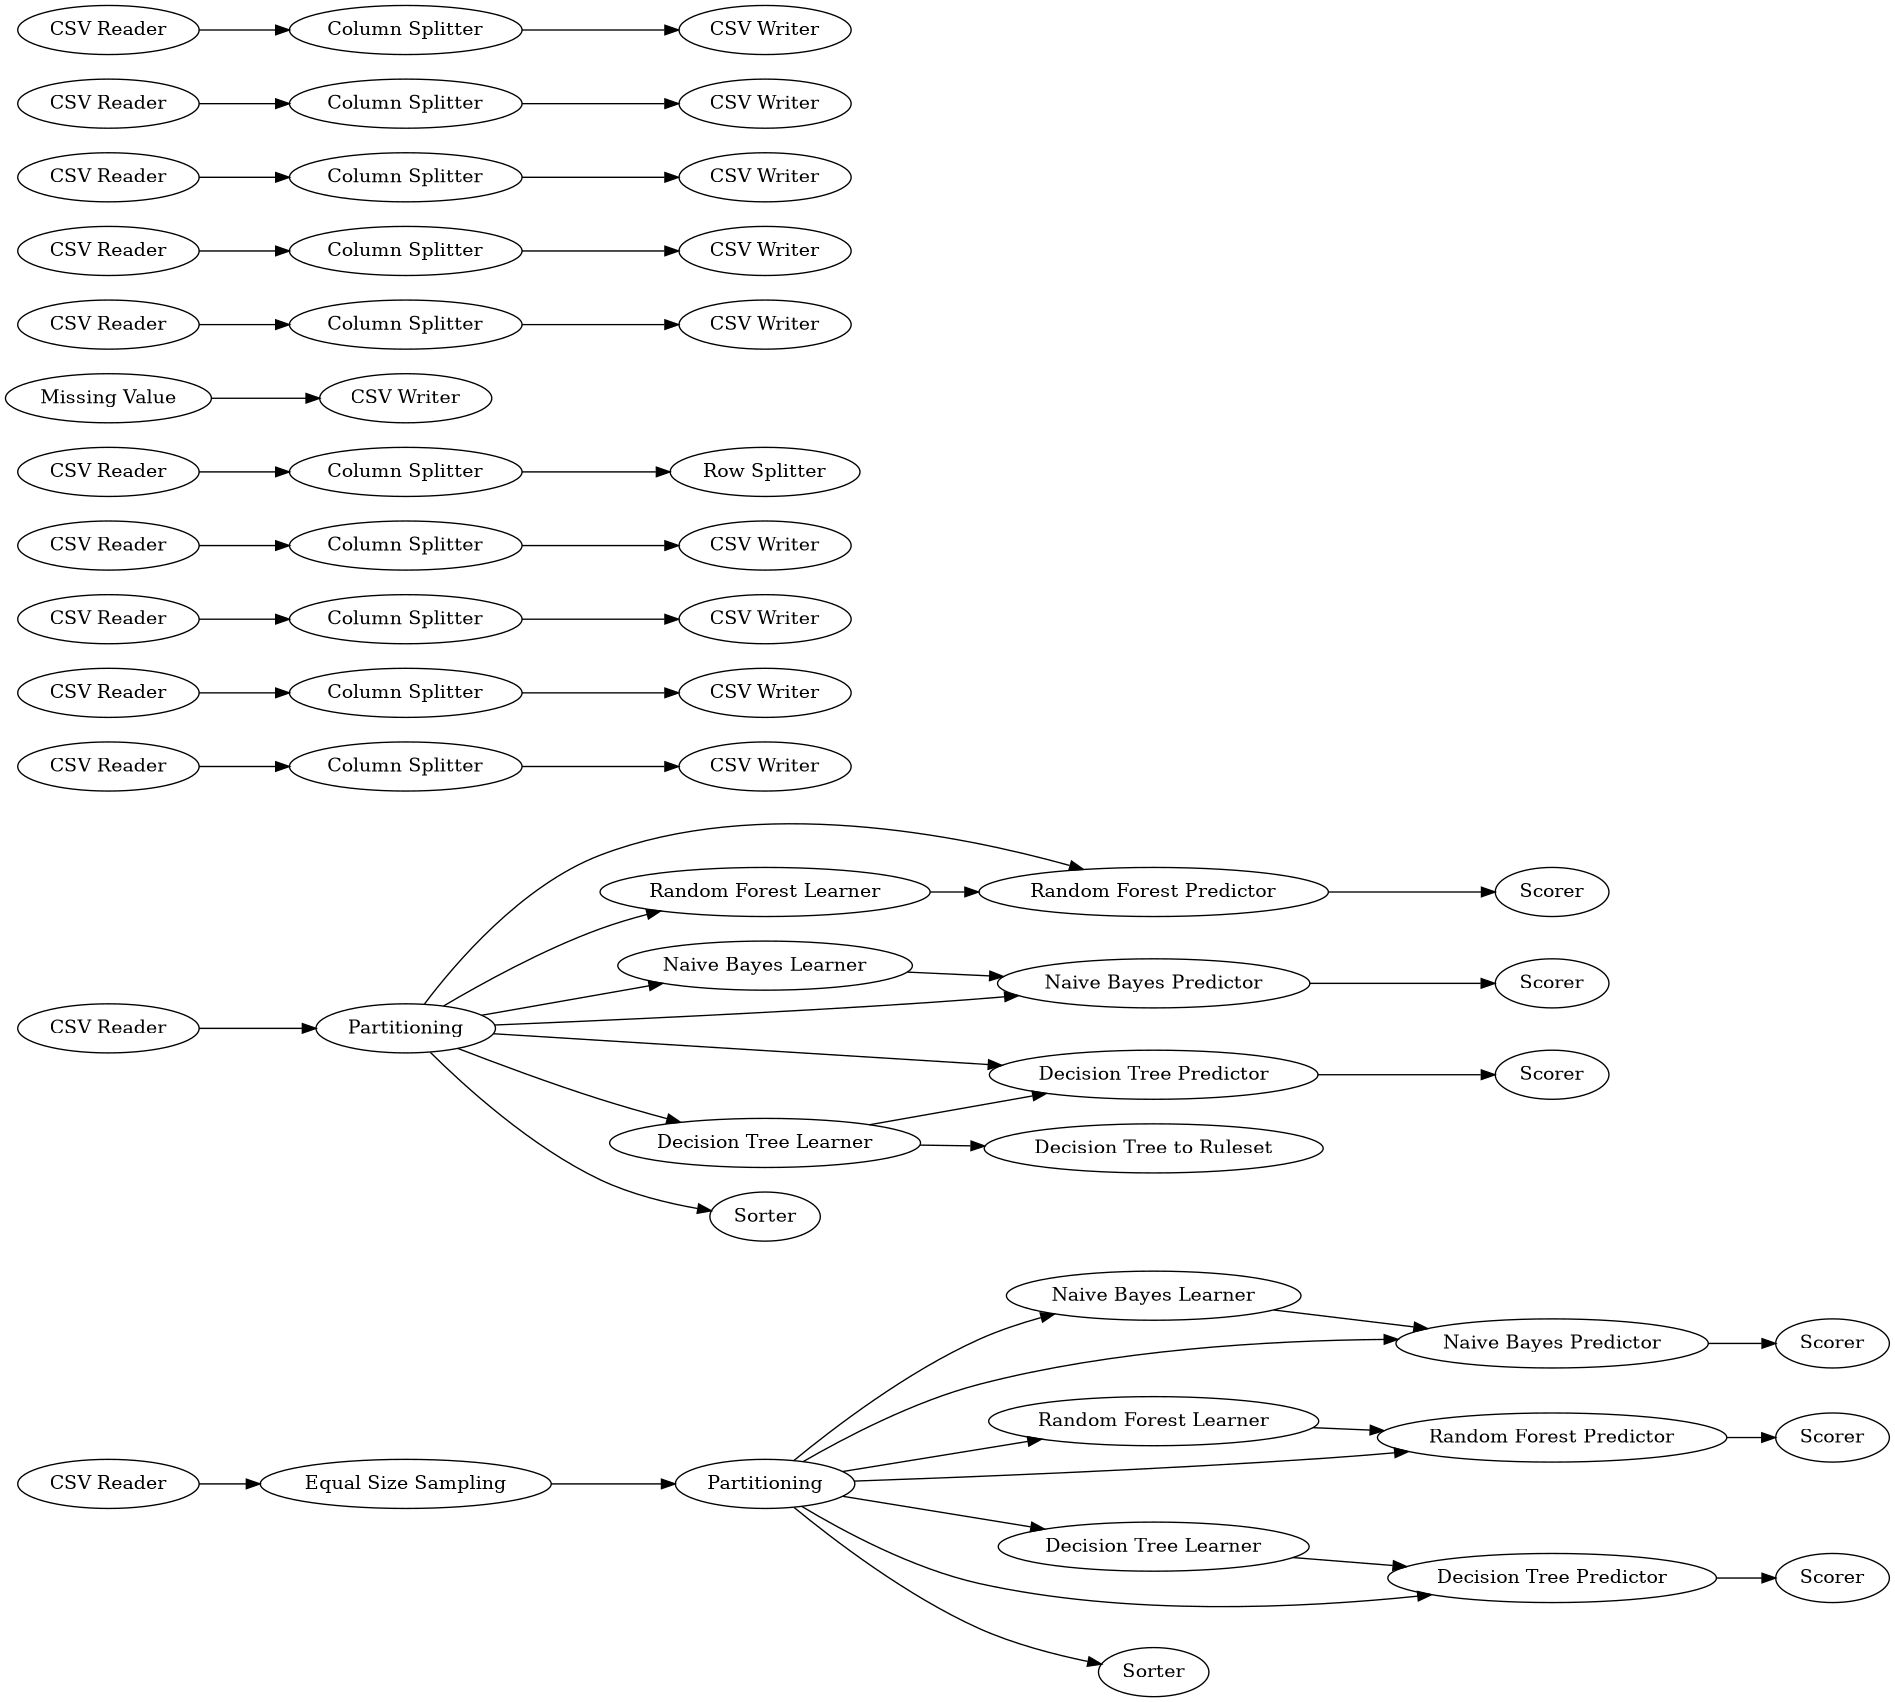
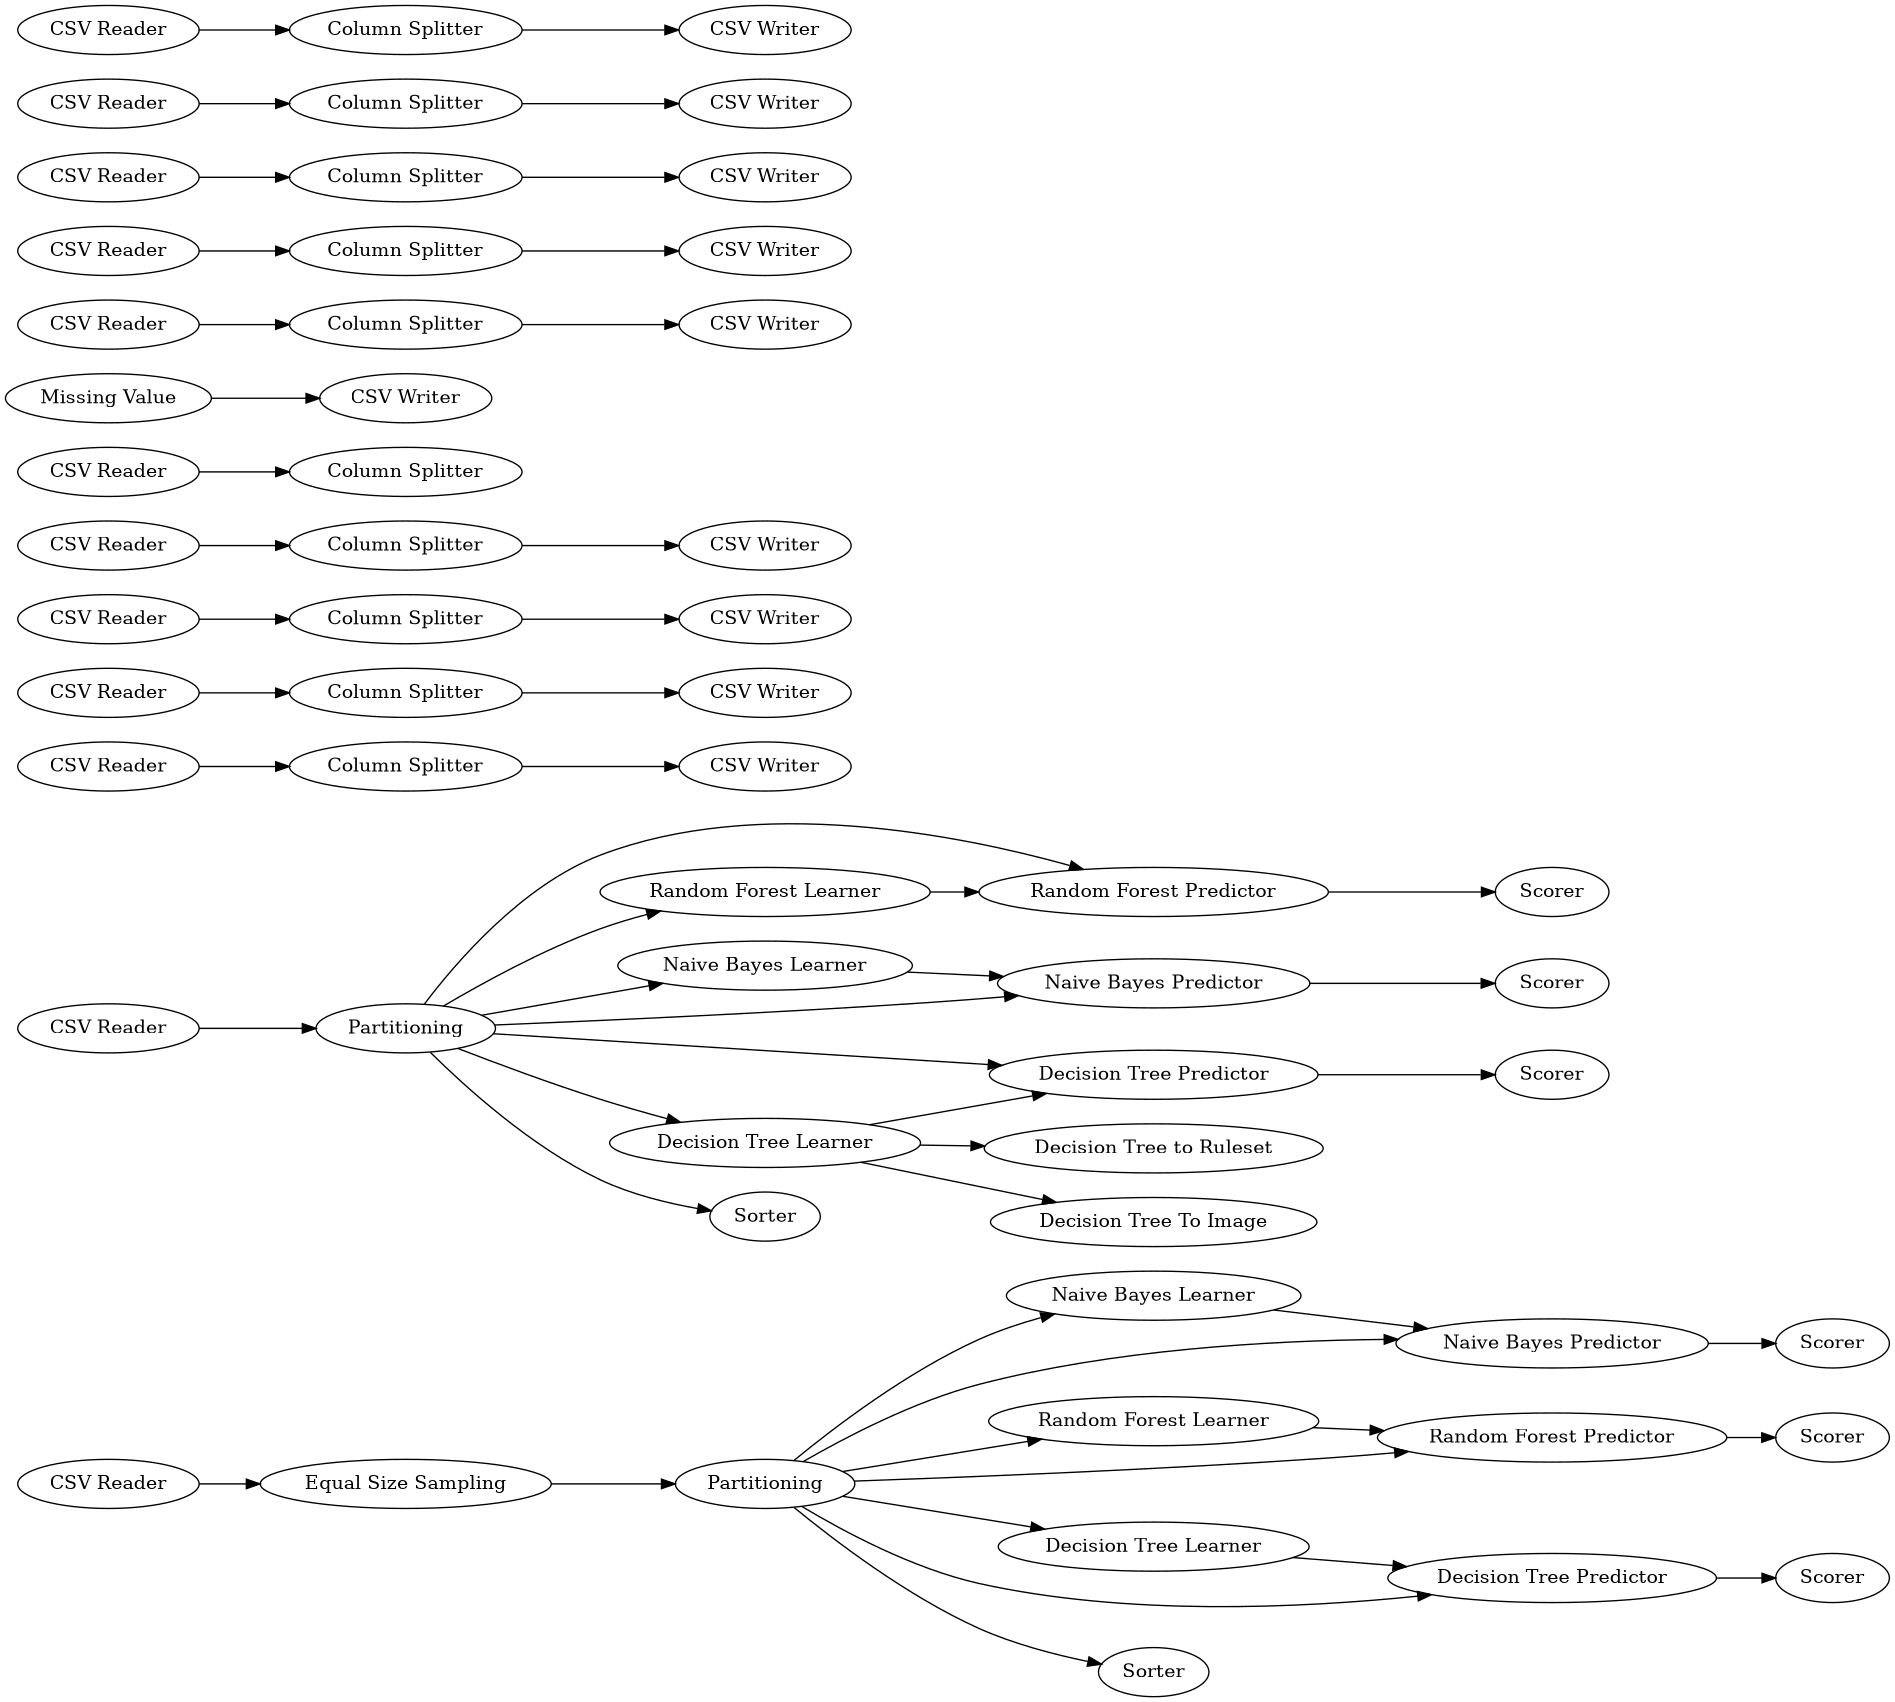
  digraph {
    rankdir=LR
    n1 [label=Partitioning]
    n2 [label="Naive Bayes Learner"]
    n3 [label="Random Forest Learner"]
    n4 [label="Random Forest Predictor"]
    n5 [label="Decision Tree Learner"]
    n6 [label="Decision Tree Predictor"]
    n7 [label="Naive Bayes Predictor"]
    n8 [label=Sorter]
    n9 [label=Scorer]
    n10 [label=Scorer]
    n11 [label=Scorer]
    n12 [label="Random Forest Predictor"]
    n13 [label=Scorer]
    n14 [label="Random Forest Learner"]
    n15 [label="CSV Reader"]
    n16 [label="Column Splitter"]
    n17 [label="CSV Writer"]
    n18 [label=Partitioning]
    n19 [label="Decision Tree Predictor"]
    n20 [label="Naive Bayes Learner"]
    n21 [label="Naive Bayes Predictor"]
    n22 [label="Decision Tree Learner"]
    n23 [label=Sorter]
    n24 [label=Scorer]
    n25 [label=Scorer]
+   n26 [label="Decision Tree To Image"]
    n27 [label="Decision Tree to Ruleset"]
    n28 [label="Column Splitter"]
    n29 [label="CSV Writer"]
    n30 [label="Column Splitter"]
    n31 [label="CSV Writer"]
    n32 [label="CSV Reader"]
    n33 [label="Column Splitter"]
    n34 [label="CSV Writer"]
    n35 [label="CSV Reader"]
    n36 [label="Column Splitter"]
-   n37 [label="Row Splitter"]
    n38 [label="Missing Value"]
    n39 [label="CSV Writer"]
    n40 [label="CSV Reader"]
    n41 [label="Column Splitter"]
    n42 [label="CSV Writer"]
    n43 [label="Column Splitter"]
    n44 [label="CSV Writer"]
    n45 [label="CSV Reader"]
    n46 [label="Column Splitter"]
    n47 [label="CSV Writer"]
    n48 [label="Equal Size Sampling"]
    n49 [label="CSV Reader"]
    n50 [label="CSV Reader"]
    n51 [label="Column Splitter"]
    n52 [label="CSV Writer"]
    n53 [label="CSV Reader"]
    n54 [label="Column Splitter"]
    n55 [label="CSV Writer"]
    n56 [label="CSV Reader"]
    n57 [label="CSV Reader"]
    n58 [label="CSV Reader"]
    n59 [label="CSV Reader"]
    n1 -> n2
    n1 -> n3
    n1 -> n4
    n1 -> n5
    n1 -> n6
    n1 -> n7
    n1 -> n8
    n2 -> n7
    n3 -> n4
    n4 -> n9
    n5 -> n6
    n6 -> n10
    n7 -> n11
    n12 -> n13
    n14 -> n12
    n15 -> n16
    n16 -> n17
    n18 -> n12
    n18 -> n14
    n18 -> n19
    n18 -> n20
    n18 -> n21
    n18 -> n22
    n18 -> n23
    n19 -> n24
    n20 -> n21
    n21 -> n25
    n22 -> n19
+   n22 -> n26
    n22 -> n27
    n28 -> n29
    n30 -> n31
    n32 -> n33
    n33 -> n34
    n35 -> n18
-   n36 -> n37
    n38 -> n39
    n40 -> n41
    n41 -> n42
    n43 -> n44
    n45 -> n46
    n46 -> n47
    n48 -> n1
    n49 -> n48
    n50 -> n30
    n51 -> n52
    n53 -> n43
    n54 -> n55
    n56 -> n54
    n57 -> n36
    n58 -> n51
    n59 -> n28
  }
